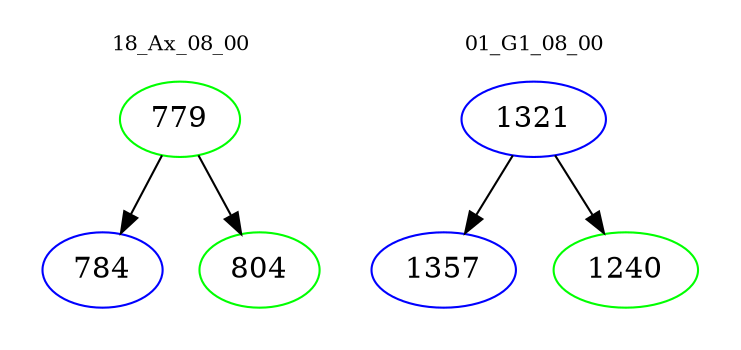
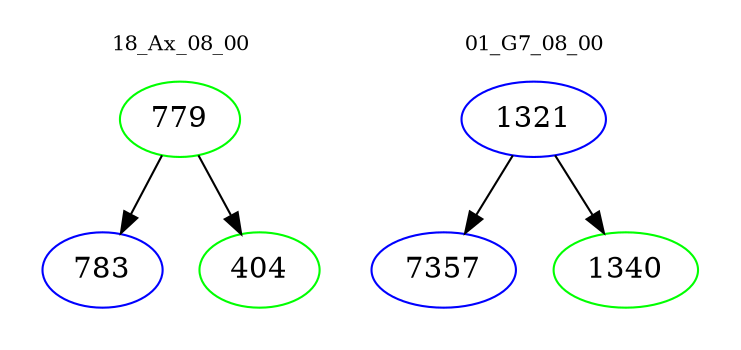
  digraph {
    node [color=green]
    edge [color=black]
    n1 [label=779]
-   n2 [color=blue label=784]
-   n3 [label=804]
+   n2 [color=blue label=783]
+   n3 [label=404]
    n4 [color=blue label=1321]
-   n5 [color=blue label=1357]
-   n6 [label=1240]
+   n5 [color=blue label=7357]
+   n6 [label=1340]
    subgraph cluster_1 {
      color=white
      fontsize=10
      label="18_Ax_08_00"
      n1
      n2
      n3
    }
    subgraph cluster_2 {
      color=white
      fontsize=10
-     label="01_G1_08_00"
+     label="01_G7_08_00"
      n4
      n5
      n6
    }
    n1 -> n2
    n1 -> n3
    n4 -> n5
    n4 -> n6
  }
